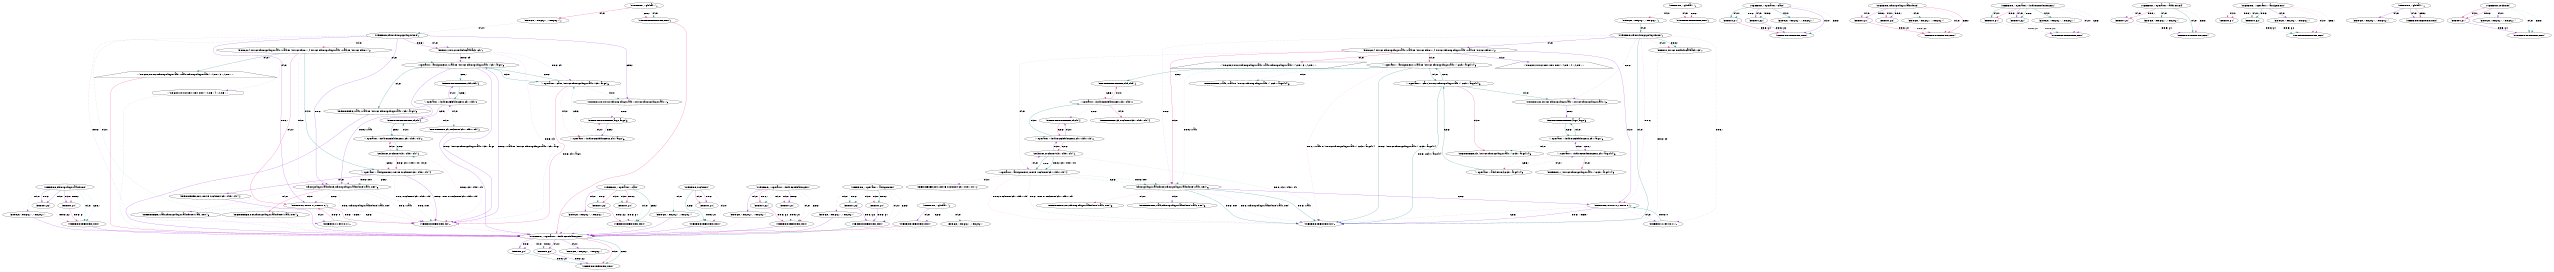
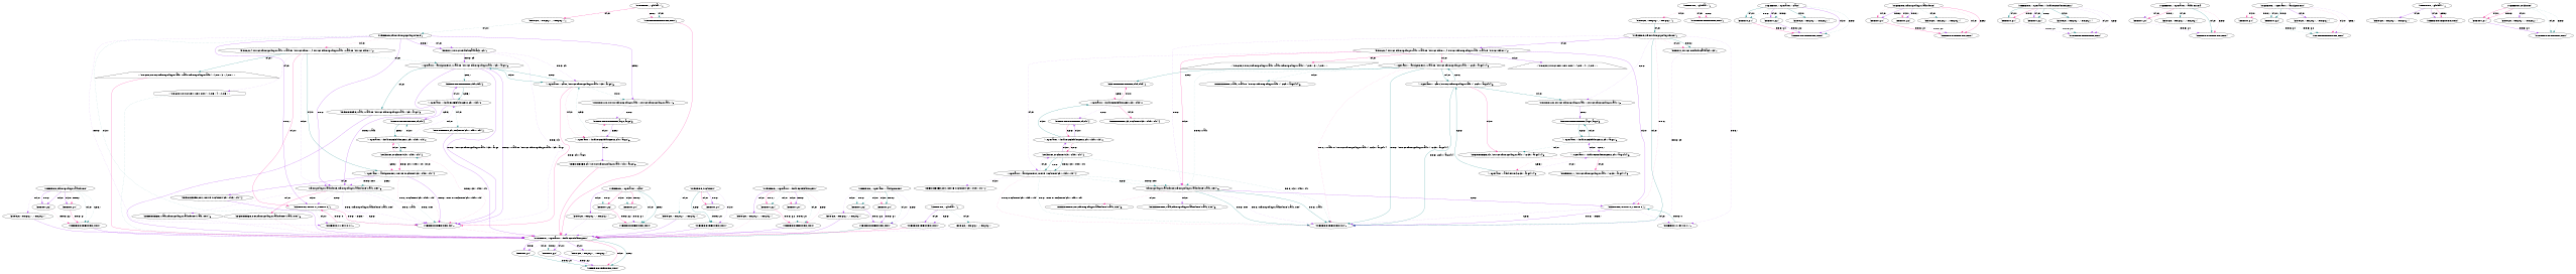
  digraph {
    edge [color=purple style=solid]
    n1 [label=<(METHOD,&lt;operator&gt;.indirectFieldAccess)>]
    n2 [label=<(PARAM,p1)>]
    n3 [label=<(PARAM,p2)>]
    n4 [label=<(BLOCK,&lt;empty&gt;,&lt;empty&gt;)>]
    n5 [label=<(METHOD_RETURN,ANY)>]
    n6 [label=<(METHOD,&lt;global&gt;)<SUB>1</SUB>>]
    n7 [label=<(BLOCK,&lt;empty&gt;,&lt;empty&gt;)<SUB>1</SUB>>]
    n8 [label=<(METHOD_RETURN,ANY)<SUB>1</SUB>>]
    n9 [label=<(METHOD,xfrm_dump_policy_done)<SUB>1</SUB>>]
    n10 [label=<(PARAM,struct netlink_callback *cb)<SUB>1</SUB>>]
    n11 [label=<(BLOCK,{ 	struct xfrm_policy_walk *walk = (struct xfrm...,{ 	struct xfrm_policy_walk *walk = (struct xfrm...)<SUB>2</SUB>>]
    n12 [label=<(UNKNOWN,struct xfrm_policy_walk *,struct xfrm_policy_walk *)<SUB>3</SUB>>]
    n13 [label=<(xfrm_policy_walk_done,xfrm_policy_walk_done(walk, net))<SUB>6</SUB>>]
    n14 [label=<(RETURN,return 0;,return 0;)<SUB>7</SUB>>]
    n15 [label=<(LITERAL,0,return 0;)<SUB>7</SUB>>]
    n16 [label=<(METHOD_RETURN,int)<SUB>1</SUB>>]
    n17 [label="<(LOCAL,struct xfrm_policy_walk* walk: xfrm_policy_walk*)<SUB>3</SUB>>" shape=parallelogram]
    n18 [label=<(&lt;operator&gt;.assignment,*walk = (struct xfrm_policy_walk *) &amp;cb-&gt;args[1])<SUB>3</SUB>>]
    n19 [label="<(LOCAL,struct net* net: net*)<SUB>4</SUB>>" shape=trapezium]
    n20 [label=<(&lt;operator&gt;.assignment,*net = sock_net(cb-&gt;skb-&gt;sk))<SUB>4</SUB>>]
    n21 [label=<(FIELD_IDENTIFIER,args,args)<SUB>3</SUB>>]
    n22 [label=<(IDENTIFIER,walk,xfrm_policy_walk_done(walk, net))<SUB>6</SUB>>]
    n23 [label=<(IDENTIFIER,net,xfrm_policy_walk_done(walk, net))<SUB>6</SUB>>]
    n24 [label=<(IDENTIFIER,walk,*walk = (struct xfrm_policy_walk *) &amp;cb-&gt;args[1])<SUB>3</SUB>>]
    n25 [label=<(&lt;operator&gt;.cast,(struct xfrm_policy_walk *) &amp;cb-&gt;args[1])<SUB>3</SUB>>]
    n26 [label=<(FIELD_IDENTIFIER,skb,skb)<SUB>4</SUB>>]
    n27 [label=<(IDENTIFIER,net,*net = sock_net(cb-&gt;skb-&gt;sk))<SUB>4</SUB>>]
    n28 [label=<(sock_net,sock_net(cb-&gt;skb-&gt;sk))<SUB>4</SUB>>]
    n29 [label=<(IDENTIFIER,cb,(struct xfrm_policy_walk *) &amp;cb-&gt;args[1])<SUB>3</SUB>>]
    n30 [label=<(&lt;operator&gt;.indirectFieldAccess,cb-&gt;skb)<SUB>4</SUB>>]
    n31 [label=<(&lt;operator&gt;.addressOf,&amp;cb-&gt;args[1])<SUB>3</SUB>>]
    n32 [label=<(&lt;operator&gt;.indirectIndexAccess,cb-&gt;args[1])<SUB>3</SUB>>]
    n33 [label=<(&lt;operator&gt;.indirectFieldAccess,cb-&gt;args)<SUB>3</SUB>>]
    n34 [label=<(LITERAL,1,(struct xfrm_policy_walk *) &amp;cb-&gt;args[1])<SUB>3</SUB>>]
    n35 [label=<(&lt;operator&gt;.indirectFieldAccess,cb-&gt;skb-&gt;sk)<SUB>4</SUB>>]
    n36 [label=<(FIELD_IDENTIFIER,sk,sk)<SUB>4</SUB>>]
    n37 [label=<(IDENTIFIER,cb,sock_net(cb-&gt;skb-&gt;sk))<SUB>4</SUB>>]
    n38 [label=<(METHOD,&lt;operator&gt;.cast)>]
    n39 [label=<(PARAM,p1)>]
    n40 [label=<(PARAM,p2)>]
    n41 [label=<(BLOCK,&lt;empty&gt;,&lt;empty&gt;)>]
    n42 [label=<(METHOD_RETURN,ANY)>]
    n43 [label=<(METHOD,xfrm_policy_walk_done)>]
    n44 [label=<(PARAM,p1)>]
    n45 [label=<(PARAM,p2)>]
    n46 [label=<(BLOCK,&lt;empty&gt;,&lt;empty&gt;)>]
    n47 [label=<(METHOD_RETURN,ANY)>]
    n48 [label=<(METHOD,&lt;operator&gt;.indirectIndexAccess)>]
    n49 [label=<(PARAM,p1)>]
    n50 [label=<(PARAM,p2)>]
    n51 [label=<(BLOCK,&lt;empty&gt;,&lt;empty&gt;)>]
    n52 [label=<(METHOD_RETURN,ANY)>]
    n53 [label=<(METHOD,&lt;operator&gt;.addressOf)>]
    n54 [label=<(PARAM,p1)>]
    n55 [label=<(BLOCK,&lt;empty&gt;,&lt;empty&gt;)>]
    n56 [label=<(METHOD_RETURN,ANY)>]
    n57 [label=<(METHOD,&lt;operator&gt;.assignment)>]
    n58 [label=<(PARAM,p1)>]
    n59 [label=<(PARAM,p2)>]
    n60 [label=<(BLOCK,&lt;empty&gt;,&lt;empty&gt;)>]
    n61 [label=<(METHOD_RETURN,ANY)>]
    n62 [label=<(METHOD,&lt;global&gt;)<SUB>1</SUB>>]
    n63 [label=<(BLOCK,&lt;empty&gt;,&lt;empty&gt;)>]
    n64 [label=<(METHOD_RETURN,ANY)>]
    n65 [label=<(METHOD,sock_net)>]
    n66 [label=<(PARAM,p1)>]
    n67 [label=<(BLOCK,&lt;empty&gt;,&lt;empty&gt;)>]
    n68 [label=<(METHOD_RETURN,ANY)>]
    n69 [label=<(METHOD,xfrm_policy_walk_done)>]
    n70 [label=<(PARAM,p1)>]
    n71 [label=<(PARAM,p2)>]
    n72 [label=<(BLOCK,&lt;empty&gt;,&lt;empty&gt;)>]
    n73 [label=<(METHOD_RETURN,ANY)>]
    n74 [label=<(METHOD,&lt;global&gt;)<SUB>1</SUB>>]
    n75 [label=<(BLOCK,&lt;empty&gt;,&lt;empty&gt;)<SUB>1</SUB>>]
    n76 [label=<(METHOD_RETURN,ANY)<SUB>1</SUB>>]
    n77 [label=<(METHOD,xfrm_dump_policy_done)<SUB>1</SUB>>]
    n78 [label=<(PARAM,struct netlink_callback *cb)<SUB>1</SUB>>]
    n79 [label=<(BLOCK,{ 	struct xfrm_policy_walk *walk = (struct xfrm...,{ 	struct xfrm_policy_walk *walk = (struct xfrm...)<SUB>2</SUB>>]
    n80 [label=<(UNKNOWN,struct xfrm_policy_walk *,struct xfrm_policy_walk *)<SUB>3</SUB>>]
    n81 [label=<(xfrm_policy_walk_done,xfrm_policy_walk_done(walk, net))<SUB>6</SUB>>]
    n82 [label=<(RETURN,return 0;,return 0;)<SUB>7</SUB>>]
    n83 [label=<(LITERAL,0,return 0;)<SUB>7</SUB>>]
    n84 [label=<(METHOD_RETURN,int)<SUB>1</SUB>>]
    n85 [label=<(&lt;operator&gt;.assignment,*walk = (struct xfrm_policy_walk *)cb-&gt;args)<SUB>3</SUB>>]
    n86 [label=<(&lt;operator&gt;.cast,(struct xfrm_policy_walk *)cb-&gt;args)<SUB>3</SUB>>]
    n87 [label="<(LOCAL,struct xfrm_policy_walk* walk: xfrm_policy_walk*)<SUB>3</SUB>>" shape=trapezium]
    n88 [label="<(LOCAL,struct net* net: net*)<SUB>4</SUB>>" shape=octagon]
    n89 [label=<(&lt;operator&gt;.assignment,*net = sock_net(cb-&gt;skb-&gt;sk))<SUB>4</SUB>>]
    n90 [label=<(FIELD_IDENTIFIER,args,args)<SUB>3</SUB>>]
    n91 [label=<(IDENTIFIER,walk,xfrm_policy_walk_done(walk, net))<SUB>6</SUB>>]
    n92 [label=<(IDENTIFIER,net,xfrm_policy_walk_done(walk, net))<SUB>6</SUB>>]
    n93 [label=<(IDENTIFIER,walk,*walk = (struct xfrm_policy_walk *)cb-&gt;args)<SUB>3</SUB>>]
    n94 [label=<(FIELD_IDENTIFIER,skb,skb)<SUB>4</SUB>>]
    n95 [label=<(&lt;operator&gt;.indirectFieldAccess,cb-&gt;args)<SUB>3</SUB>>]
    n96 [label=<(IDENTIFIER,net,*net = sock_net(cb-&gt;skb-&gt;sk))<SUB>4</SUB>>]
    n97 [label=<(sock_net,sock_net(cb-&gt;skb-&gt;sk))<SUB>4</SUB>>]
    n98 [label=<(&lt;operator&gt;.indirectFieldAccess,cb-&gt;skb)<SUB>4</SUB>>]
+   n99 [label=<(IDENTIFIER,cb,(struct xfrm_policy_walk *)cb-&gt;args)<SUB>3</SUB>>]
    n100 [label=<(&lt;operator&gt;.indirectFieldAccess,cb-&gt;skb-&gt;sk)<SUB>4</SUB>>]
    n101 [label=<(FIELD_IDENTIFIER,sk,sk)<SUB>4</SUB>>]
    n102 [label=<(IDENTIFIER,cb,sock_net(cb-&gt;skb-&gt;sk))<SUB>4</SUB>>]
    n103 [label=<(METHOD,&lt;operator&gt;.cast)>]
    n104 [label=<(PARAM,p1)>]
    n105 [label=<(PARAM,p2)>]
    n106 [label=<(BLOCK,&lt;empty&gt;,&lt;empty&gt;)>]
    n107 [label=<(METHOD_RETURN,ANY)>]
    n108 [label=<(METHOD,sock_net)>]
    n109 [label=<(PARAM,p1)>]
    n110 [label=<(BLOCK,&lt;empty&gt;,&lt;empty&gt;)>]
    n111 [label=<(METHOD_RETURN,ANY)>]
    n112 [label=<(METHOD,&lt;operator&gt;.indirectFieldAccess)>]
    n113 [label=<(PARAM,p1)>]
    n114 [label=<(PARAM,p2)>]
    n115 [label=<(BLOCK,&lt;empty&gt;,&lt;empty&gt;)>]
    n116 [label=<(METHOD_RETURN,ANY)>]
    n117 [label=<(METHOD,&lt;operator&gt;.assignment)>]
    n118 [label=<(PARAM,p1)>]
    n119 [label=<(PARAM,p2)>]
    n120 [label=<(BLOCK,&lt;empty&gt;,&lt;empty&gt;)>]
    n121 [label=<(METHOD_RETURN,ANY)>]
    n122 [label=<(METHOD,&lt;global&gt;)<SUB>1</SUB>>]
    n123 [label=<(BLOCK,&lt;empty&gt;,&lt;empty&gt;)>]
    n124 [label=<(METHOD_RETURN,ANY)>]
    n1 -> n2 [label="AST: " style=dotted]
    n1 -> n2 [label="DDG: "]
    n1 -> n3 [label="AST: "]
    n1 -> n3 [color=teal label="DDG: " style=dotted]
    n1 -> n4 [label="AST: "]
    n1 -> n5 [color=deeppink label="AST: "]
    n1 -> n5 [color=teal label="CFG: "]
    n2 -> n5 [color=teal label="DDG: p1"]
    n3 -> n5 [label="DDG: p2"]
    n6 -> n7 [color=deeppink label="AST: " style=dotted]
    n6 -> n8 [color=deeppink label="AST: " style=dotted]
    n6 -> n8 [color=deeppink label="CFG: " style=dotted]
    n7 -> n9 [color=teal label="AST: "]
    n9 -> n10 [color=deeppink label="AST: " style=dotted]
    n9 -> n10 [color=teal label="DDG: "]
    n9 -> n11 [label="AST: "]
    n9 -> n12 [label="CFG: " style=dotted]
    n9 -> n13 [label="DDG: " style=dotted]
    n9 -> n14 [color=deeppink label="DDG: " style=dotted]
    n9 -> n15 [label="DDG: " style=dotted]
    n9 -> n16 [color=teal label="AST: "]
    n10 -> n16 [label="DDG: cb" style=dotted]
    n11 -> n13 [color=deeppink label="AST: "]
    n11 -> n14 [label="AST: "]
    n11 -> n17 [color=deeppink label="AST: "]
    n11 -> n18 [color=deeppink label="AST: "]
    n11 -> n19 [label="AST: "]
    n11 -> n20 [label="AST: " style=dotted]
    n12 -> n21 [label="CFG: "]
    n13 -> n14 [label="CFG: "]
    n13 -> n16 [color=teal label="DDG: walk"]
    n13 -> n16 [color=teal label="DDG: net"]
    n13 -> n16 [label="DDG: xfrm_policy_walk_done(walk, net)" style=dotted]
    n13 -> n22 [label="AST: " style=dotted]
    n13 -> n23 [color=deeppink label="AST: " style=dotted]
    n14 -> n15 [label="AST: " style=dotted]
    n14 -> n16 [label="CFG: " style=dotted]
    n14 -> n16 [label="DDG: &lt;RET&gt;"]
    n15 -> n14 [color=teal label="DDG: 0"]
    n18 -> n13 [color=teal label="DDG: walk" style=dotted]
    n18 -> n16 [color=teal label="DDG: (struct xfrm_policy_walk *) &amp;cb-&gt;args[1]"]
    n18 -> n16 [color=deeppink label="DDG: *walk = (struct xfrm_policy_walk *) &amp;cb-&gt;args[1]" style=dotted]
    n18 -> n24 [color=teal label="AST: " style=dotted]
    n18 -> n25 [color=teal label="AST: "]
    n18 -> n26 [color=teal label="CFG: "]
    n20 -> n13 [color=teal label="CFG: " style=dotted]
    n20 -> n13 [color=teal label="DDG: net" style=dotted]
    n20 -> n16 [color=deeppink label="DDG: sock_net(cb-&gt;skb-&gt;sk)" style=dotted]
    n20 -> n16 [color=teal label="DDG: *net = sock_net(cb-&gt;skb-&gt;sk)" style=dotted]
    n20 -> n27 [label="AST: " style=dotted]
    n20 -> n28 [label="AST: " style=dotted]
    n21 -> n33 [color=teal label="CFG: "]
    n25 -> n12 [color=teal label="AST: "]
    n25 -> n16 [color=teal label="DDG: &amp;cb-&gt;args[1]"]
    n25 -> n18 [color=teal label="CFG: "]
    n25 -> n29 [color=deeppink label="AST: "]
    n26 -> n30 [color=deeppink label="CFG: " style=dotted]
    n28 -> n16 [color=teal label="DDG: cb-&gt;skb-&gt;sk" style=dotted]
    n28 -> n20 [color=teal label="CFG: "]
    n28 -> n20 [color=teal label="DDG: cb-&gt;skb-&gt;sk"]
    n28 -> n35 [label="AST: "]
    n30 -> n26 [color=deeppink label="AST: "]
    n30 -> n36 [label="CFG: " style=dotted]
    n30 -> n37 [color=deeppink label="AST: "]
    n31 -> n25 [color=teal label="CFG: "]
    n31 -> n32 [label="AST: " style=dotted]
    n32 -> n31 [color=deeppink label="CFG: " style=dotted]
    n32 -> n33 [label="AST: "]
    n32 -> n34 [color=deeppink label="AST: "]
    n33 -> n21 [color=teal label="AST: "]
    n33 -> n29 [color=teal label="AST: " style=dotted]
    n33 -> n32 [label="CFG: " style=dotted]
    n35 -> n28 [color=deeppink label="CFG: "]
    n35 -> n30 [color=teal label="AST: "]
    n35 -> n36 [label="AST: "]
    n36 -> n35 [color=deeppink label="CFG: "]
    n38 -> n39 [color=teal label="AST: "]
    n38 -> n39 [color=teal label="DDG: " style=dotted]
    n38 -> n40 [label="AST: "]
    n38 -> n40 [color=teal label="DDG: " style=dotted]
    n38 -> n41 [color=teal label="AST: "]
    n38 -> n42 [label="AST: "]
    n38 -> n42 [color=teal label="CFG: " style=dotted]
    n39 -> n42 [color=deeppink label="DDG: p1"]
    n40 -> n42 [label="DDG: p2"]
    n43 -> n44 [color=deeppink label="AST: " style=dotted]
    n43 -> n44 [label="DDG: "]
    n43 -> n45 [color=deeppink label="AST: " style=dotted]
    n43 -> n45 [label="DDG: "]
    n43 -> n46 [color=teal label="AST: " style=dotted]
    n43 -> n47 [color=deeppink label="AST: " style=dotted]
    n43 -> n47 [color=deeppink label="CFG: "]
    n44 -> n47 [color=deeppink label="DDG: p1"]
    n45 -> n47 [label="DDG: p2" style=dotted]
    n48 -> n49 [color=teal label="AST: "]
    n48 -> n49 [color=deeppink label="DDG: "]
    n48 -> n50 [label="AST: "]
    n48 -> n50 [color=teal label="DDG: "]
    n48 -> n51 [color=teal label="AST: "]
    n48 -> n52 [label="AST: " style=dotted]
    n48 -> n52 [label="CFG: " style=dotted]
    n49 -> n52 [label="DDG: p1" style=dotted]
    n50 -> n52 [color=teal label="DDG: p2" style=dotted]
    n53 -> n54 [label="AST: " style=dotted]
    n53 -> n54 [color=deeppink label="DDG: "]
    n53 -> n55 [color=teal label="AST: " style=dotted]
    n53 -> n56 [color=teal label="AST: "]
    n53 -> n56 [color=deeppink label="CFG: " style=dotted]
    n54 -> n56 [label="DDG: p1" style=dotted]
    n57 -> n58 [color=deeppink label="AST: " style=dotted]
    n57 -> n58 [color=deeppink label="DDG: " style=dotted]
    n57 -> n59 [color=teal label="AST: " style=dotted]
    n57 -> n59 [color=teal label="DDG: "]
    n57 -> n60 [label="AST: "]
    n57 -> n61 [color=deeppink label="AST: " style=dotted]
    n57 -> n61 [label="CFG: " style=dotted]
    n58 -> n61 [color=teal label="DDG: p1" style=dotted]
    n59 -> n61 [color=teal label="DDG: p2" style=dotted]
    n62 -> n63 [label="AST: "]
    n62 -> n64 [label="AST: "]
    n62 -> n64 [color=deeppink label="CFG: "]
    n65 -> n66 [color=deeppink label="AST: "]
    n65 -> n66 [color=deeppink label="DDG: "]
    n65 -> n67 [label="AST: " style=dotted]
    n65 -> n68 [color=teal label="AST: " style=dotted]
    n65 -> n68 [color=teal label="CFG: " style=dotted]
    n66 -> n68 [label="DDG: p1"]
    n69 -> n70 [label="AST: "]
    n69 -> n70 [color=deeppink label="DDG: " style=dotted]
    n69 -> n71 [label="AST: "]
    n69 -> n71 [label="DDG: "]
    n69 -> n72 [label="AST: " style=dotted]
    n69 -> n73 [color=teal label="AST: " style=dotted]
    n69 -> n73 [color=teal label="CFG: " style=dotted]
    n70 -> n73 [color=deeppink label="DDG: p1"]
    n71 -> n73 [color=deeppink label="DDG: p2" style=dotted]
    n72 -> n1
    n73 -> n1
    n74 -> n75 [color=deeppink label="AST: "]
    n74 -> n76 [color=teal label="AST: " style=dotted]
    n74 -> n76 [color=deeppink label="CFG: " style=dotted]
    n75 -> n77 [color=teal label="AST: " style=dotted]
    n76 -> n1 [color=deeppink]
    n77 -> n78 [label="AST: " style=dotted]
    n77 -> n78 [label="DDG: "]
    n77 -> n79 [color=deeppink label="AST: " style=dotted]
    n77 -> n80 [label="CFG: "]
    n77 -> n81 [label="DDG: "]
    n77 -> n82 [label="DDG: "]
    n77 -> n83 [label="DDG: " style=dotted]
    n77 -> n84 [color=teal label="AST: " style=dotted]
    n78 -> n84 [label="DDG: cb" style=dotted]
    n78 -> n85 [label="DDG: cb"]
    n78 -> n86 [label="DDG: cb" style=dotted]
    n79 -> n81 [label="AST: " style=dotted]
    n79 -> n82 [color=deeppink label="AST: "]
    n79 -> n85 [color=teal label="AST: " style=dotted]
    n79 -> n87 [color=teal label="AST: "]
    n79 -> n88 [label="AST: " style=dotted]
    n79 -> n89 [color=teal label="AST: "]
    n80 -> n90 [label="CFG: " style=dotted]
    n81 -> n82 [label="CFG: " style=dotted]
    n81 -> n84 [label="DDG: walk" style=dotted]
    n81 -> n84 [color=teal label="DDG: net" style=dotted]
    n81 -> n84 [label="DDG: xfrm_policy_walk_done(walk, net)" style=dotted]
    n81 -> n91 [label="AST: " style=dotted]
    n81 -> n92 [color=deeppink label="AST: "]
    n82 -> n83 [label="AST: " style=dotted]
    n82 -> n84 [label="CFG: " style=dotted]
    n82 -> n84 [color=deeppink label="DDG: &lt;RET&gt;"]
    n83 -> n82 [color=deeppink label="DDG: 0"]
    n84 -> n1 [color=deeppink style=dotted]
    n85 -> n81 [label="DDG: walk"]
    n85 -> n84 [label="DDG: (struct xfrm_policy_walk *)cb-&gt;args"]
    n85 -> n84 [label="DDG: *walk = (struct xfrm_policy_walk *)cb-&gt;args"]
    n85 -> n86 [color=teal label="AST: "]
    n85 -> n93 [color=teal label="AST: "]
    n85 -> n94 [color=teal label="CFG: " style=dotted]
    n86 -> n80 [color=teal label="AST: " style=dotted]
    n86 -> n84 [color=deeppink label="DDG: cb-&gt;args"]
    n86 -> n85 [color=teal label="CFG: "]
    n86 -> n95 [color=deeppink label="AST: " style=dotted]
    n87 -> n1 [color=deeppink]
    n88 -> n1 [color=teal style=dotted]
    n89 -> n81 [color=teal label="CFG: " style=dotted]
    n89 -> n81 [label="DDG: net" style=dotted]
    n89 -> n84 [color=deeppink label="DDG: sock_net(cb-&gt;skb-&gt;sk)" style=dotted]
    n89 -> n84 [label="DDG: *net = sock_net(cb-&gt;skb-&gt;sk)"]
    n89 -> n96 [label="AST: "]
    n89 -> n97 [color=teal label="AST: " style=dotted]
    n90 -> n95 [label="CFG: "]
    n91 -> n1 [style=dotted]
    n92 -> n1 [color=deeppink style=dotted]
    n93 -> n1
    n94 -> n98 [color=teal label="CFG: "]
    n95 -> n86 [color=teal label="CFG: " style=dotted]
    n95 -> n90 [color=deeppink label="AST: " style=dotted]
+   n95 -> n99 [label="AST: "]
    n96 -> n1
    n97 -> n84 [color=deeppink label="DDG: cb-&gt;skb-&gt;sk" style=dotted]
    n97 -> n89 [color=deeppink label="CFG: " style=dotted]
    n97 -> n89 [color=deeppink label="DDG: cb-&gt;skb-&gt;sk"]
    n97 -> n100 [color=deeppink label="AST: "]
    n98 -> n94 [label="AST: "]
    n98 -> n101 [label="CFG: "]
    n98 -> n102 [color=teal label="AST: " style=dotted]
+   n99 -> n1 [color=deeppink]
    n100 -> n97 [color=teal label="CFG: "]
    n100 -> n98 [label="AST: " style=dotted]
    n100 -> n101 [color=teal label="AST: " style=dotted]
    n101 -> n100 [color=teal label="CFG: "]
    n102 -> n1
    n103 -> n104 [color=teal label="AST: " style=dotted]
    n103 -> n104 [color=deeppink label="DDG: "]
    n103 -> n105 [color=deeppink label="AST: "]
    n103 -> n105 [color=teal label="DDG: " style=dotted]
    n103 -> n106 [label="AST: "]
    n103 -> n107 [color=teal label="AST: " style=dotted]
    n103 -> n107 [color=teal label="CFG: "]
    n104 -> n107 [label="DDG: p1" style=dotted]
    n105 -> n107 [color=deeppink label="DDG: p2"]
    n106 -> n1 [style=dotted]
    n107 -> n1 [style=dotted]
    n108 -> n109 [color=deeppink label="AST: "]
    n108 -> n109 [label="DDG: "]
    n108 -> n110 [color=teal label="AST: " style=dotted]
    n108 -> n111 [label="AST: " style=dotted]
    n108 -> n111 [color=teal label="CFG: "]
    n109 -> n111 [color=teal label="DDG: p1" style=dotted]
    n110 -> n1
    n111 -> n1
    n112 -> n113 [color=deeppink label="AST: " style=dotted]
    n112 -> n113 [label="DDG: "]
    n112 -> n114 [color=teal label="AST: " style=dotted]
    n112 -> n114 [color=deeppink label="DDG: "]
    n112 -> n115 [label="AST: "]
    n112 -> n116 [color=teal label="AST: " style=dotted]
    n112 -> n116 [color=deeppink label="CFG: " style=dotted]
    n113 -> n116 [color=teal label="DDG: p1" style=dotted]
    n114 -> n116 [color=deeppink label="DDG: p2"]
    n115 -> n1 [color=deeppink style=dotted]
    n116 -> n1
    n117 -> n118 [color=deeppink label="AST: " style=dotted]
    n117 -> n118 [color=teal label="DDG: "]
    n117 -> n119 [color=teal label="AST: " style=dotted]
    n117 -> n119 [color=teal label="DDG: " style=dotted]
    n117 -> n120 [label="AST: " style=dotted]
    n117 -> n121 [color=teal label="AST: " style=dotted]
    n117 -> n121 [label="CFG: " style=dotted]
    n118 -> n121 [label="DDG: p1"]
    n119 -> n121 [label="DDG: p2"]
    n120 -> n1
    n121 -> n1 [color=teal]
    n122 -> n123 [color=teal label="AST: " style=dotted]
    n122 -> n124 [label="AST: "]
    n122 -> n124 [label="CFG: " style=dotted]
    n123 -> n1 [style=dotted]
    n124 -> n1 [color=deeppink]
  }
